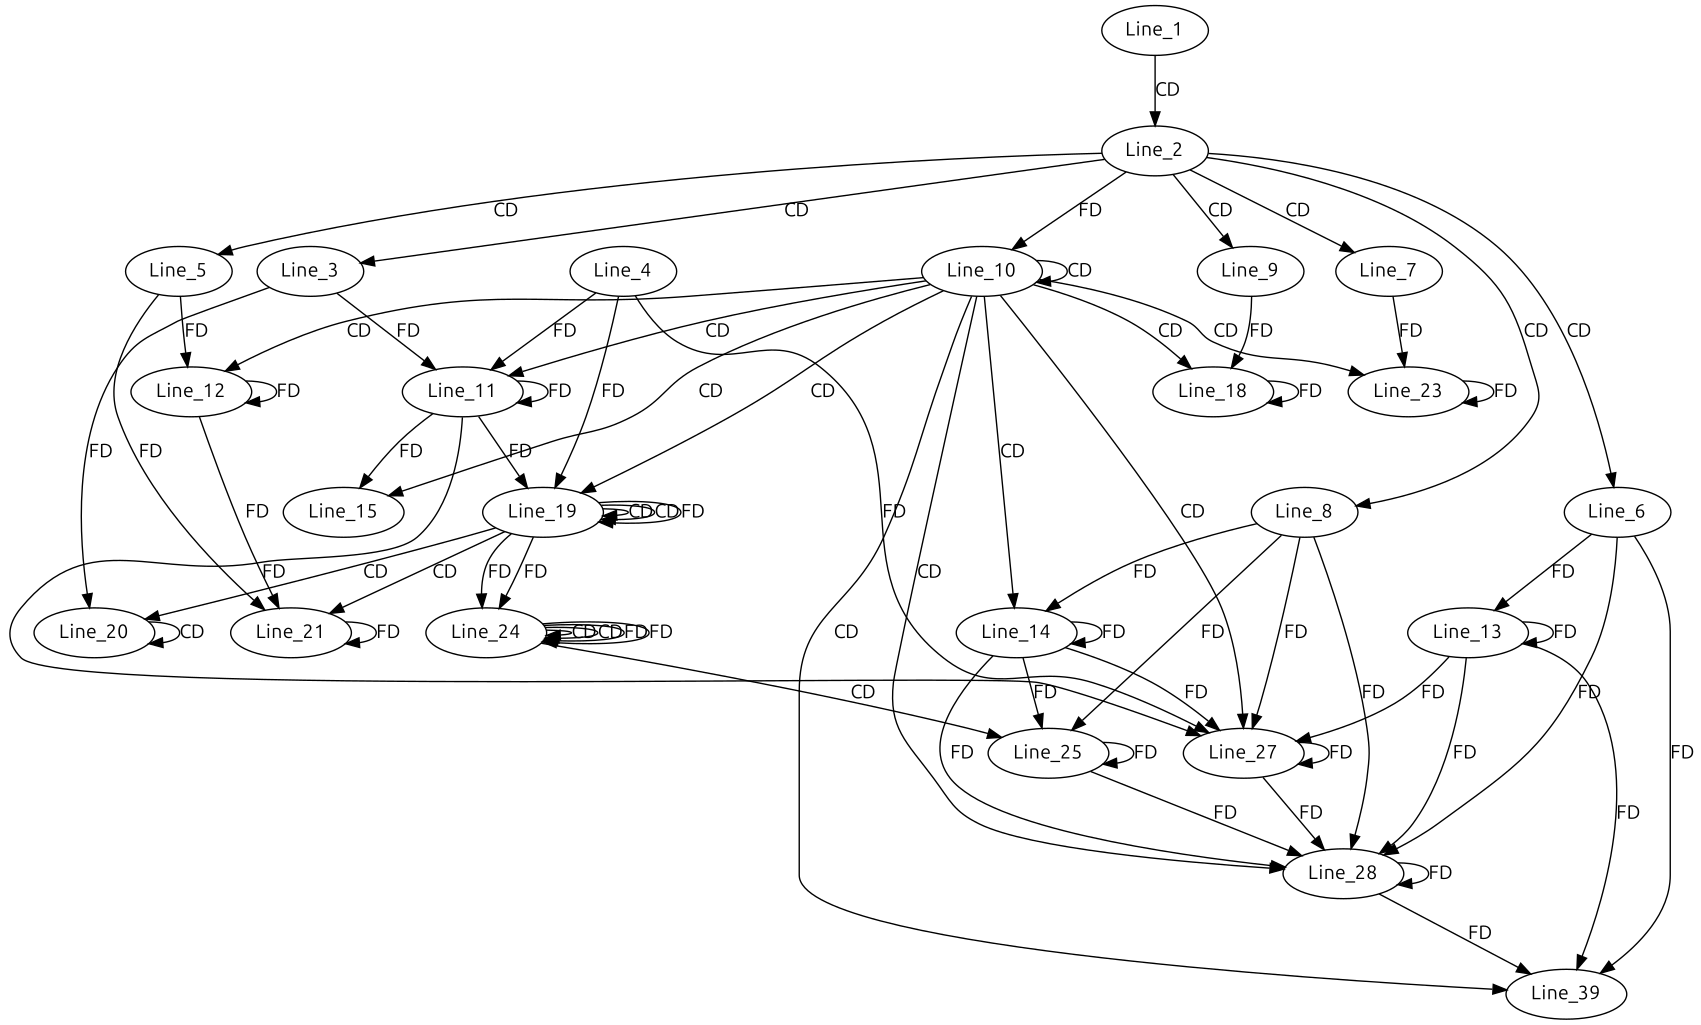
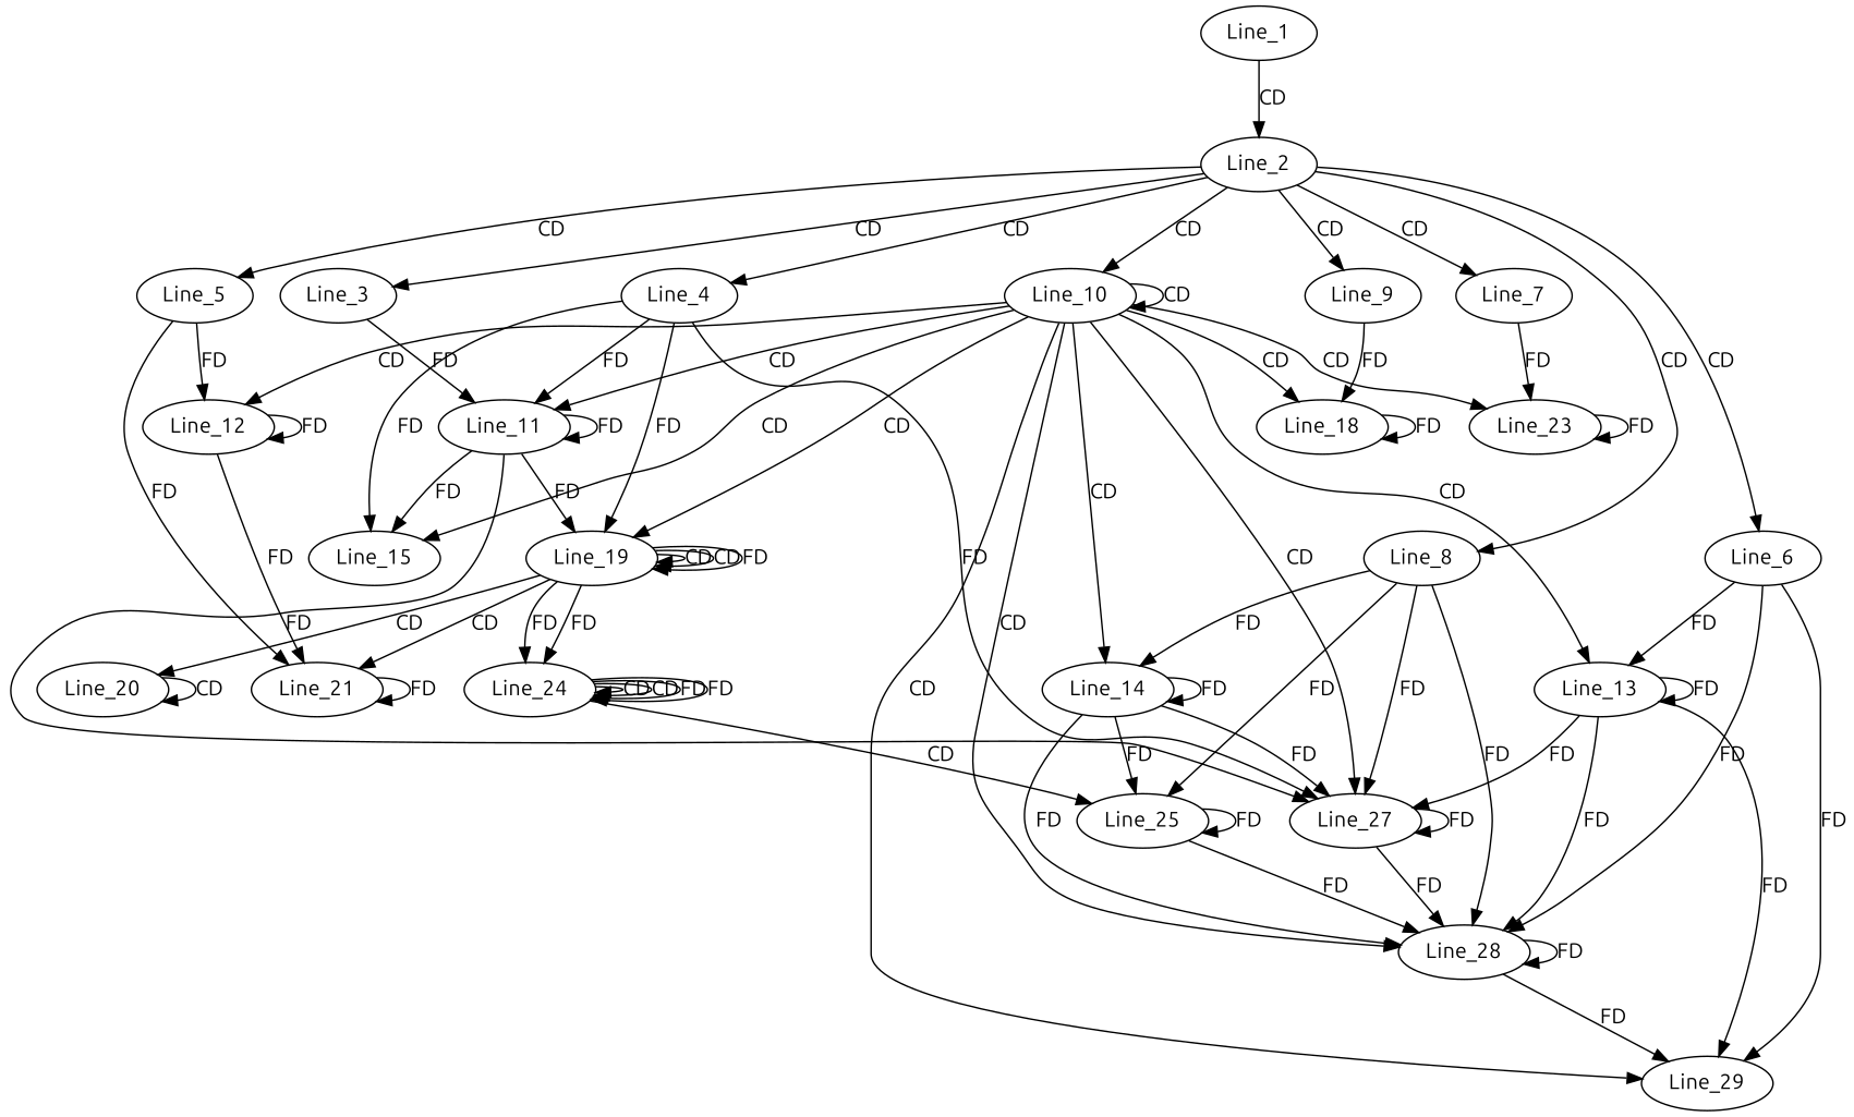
  digraph {
    fontname=Ubuntu
    node [fontname=Ubuntu]
    edge [fontname=Ubuntu]
    Line_1
    Line_2
    Line_3
    Line_4
    Line_5
    Line_6
    Line_7
    Line_8
    Line_9
    Line_10
    Line_11
    Line_20
    Line_15
    Line_19
    Line_27
    Line_12
    Line_21
    Line_13
    Line_28
-   Line_29 [label=Line_39]
+   Line_29
    Line_23
    Line_14
    Line_25
    Line_18
    Line_24
    Line_1 -> Line_2 [label=CD]
    Line_2 -> Line_3 [label=CD]
+   Line_2 -> Line_4 [label=CD]
    Line_2 -> Line_5 [label=CD]
    Line_2 -> Line_6 [label=CD]
    Line_2 -> Line_7 [label=CD]
    Line_2 -> Line_8 [label=CD]
    Line_2 -> Line_9 [label=CD]
-   Line_2 -> Line_10 [label=FD]
+   Line_2 -> Line_10 [label=CD]
    Line_3 -> Line_11 [label=FD]
-   Line_3 -> Line_20 [label=FD]
    Line_4 -> Line_11 [label=FD]
+   Line_4 -> Line_15 [label=FD]
    Line_4 -> Line_19 [label=FD]
    Line_4 -> Line_27 [label=FD]
    Line_5 -> Line_12 [label=FD]
    Line_5 -> Line_21 [label=FD]
    Line_6 -> Line_13 [label=FD]
    Line_6 -> Line_28 [label=FD]
    Line_6 -> Line_29 [label=FD]
    Line_7 -> Line_23 [label=FD]
    Line_8 -> Line_27 [label=FD]
    Line_8 -> Line_28 [label=FD]
    Line_8 -> Line_14 [label=FD]
    Line_8 -> Line_25 [label=FD]
    Line_9 -> Line_18 [label=FD]
    Line_10 -> Line_10 [label=CD]
    Line_10 -> Line_11 [label=CD]
    Line_10 -> Line_15 [label=CD]
    Line_10 -> Line_19 [label=CD]
    Line_10 -> Line_27 [label=CD]
    Line_10 -> Line_12 [label=CD]
+   Line_10 -> Line_13 [label=CD]
    Line_10 -> Line_28 [label=CD]
    Line_10 -> Line_29 [label=CD]
    Line_10 -> Line_23 [label=CD]
    Line_10 -> Line_14 [label=CD]
    Line_10 -> Line_18 [label=CD]
    Line_11 -> Line_11 [label=FD]
    Line_11 -> Line_15 [label=FD]
    Line_11 -> Line_19 [label=FD]
    Line_11 -> Line_27 [label=FD]
    Line_20 -> Line_20 [label=CD]
    Line_19 -> Line_20 [label=CD]
    Line_19 -> Line_19 [label=CD]
    Line_19 -> Line_19 [label=CD]
    Line_19 -> Line_19 [label=FD]
    Line_19 -> Line_21 [label=CD]
    Line_19 -> Line_24 [label=FD]
    Line_19 -> Line_24 [label=FD]
    Line_27 -> Line_27 [label=FD]
    Line_27 -> Line_28 [label=FD]
    Line_12 -> Line_12 [label=FD]
    Line_12 -> Line_21 [label=FD]
    Line_21 -> Line_21 [label=FD]
    Line_13 -> Line_27 [label=FD]
    Line_13 -> Line_13 [label=FD]
    Line_13 -> Line_28 [label=FD]
    Line_13 -> Line_29 [label=FD]
    Line_28 -> Line_28 [label=FD]
    Line_28 -> Line_29 [label=FD]
    Line_23 -> Line_23 [label=FD]
    Line_14 -> Line_27 [label=FD]
    Line_14 -> Line_28 [label=FD]
    Line_14 -> Line_14 [label=FD]
    Line_14 -> Line_25 [label=FD]
    Line_25 -> Line_28 [label=FD]
    Line_25 -> Line_25 [label=FD]
    Line_18 -> Line_18 [label=FD]
    Line_24 -> Line_25 [label=CD]
    Line_24 -> Line_24 [label=CD]
    Line_24 -> Line_24 [label=CD]
    Line_24 -> Line_24 [label=FD]
    Line_24 -> Line_24 [label=FD]
  }
